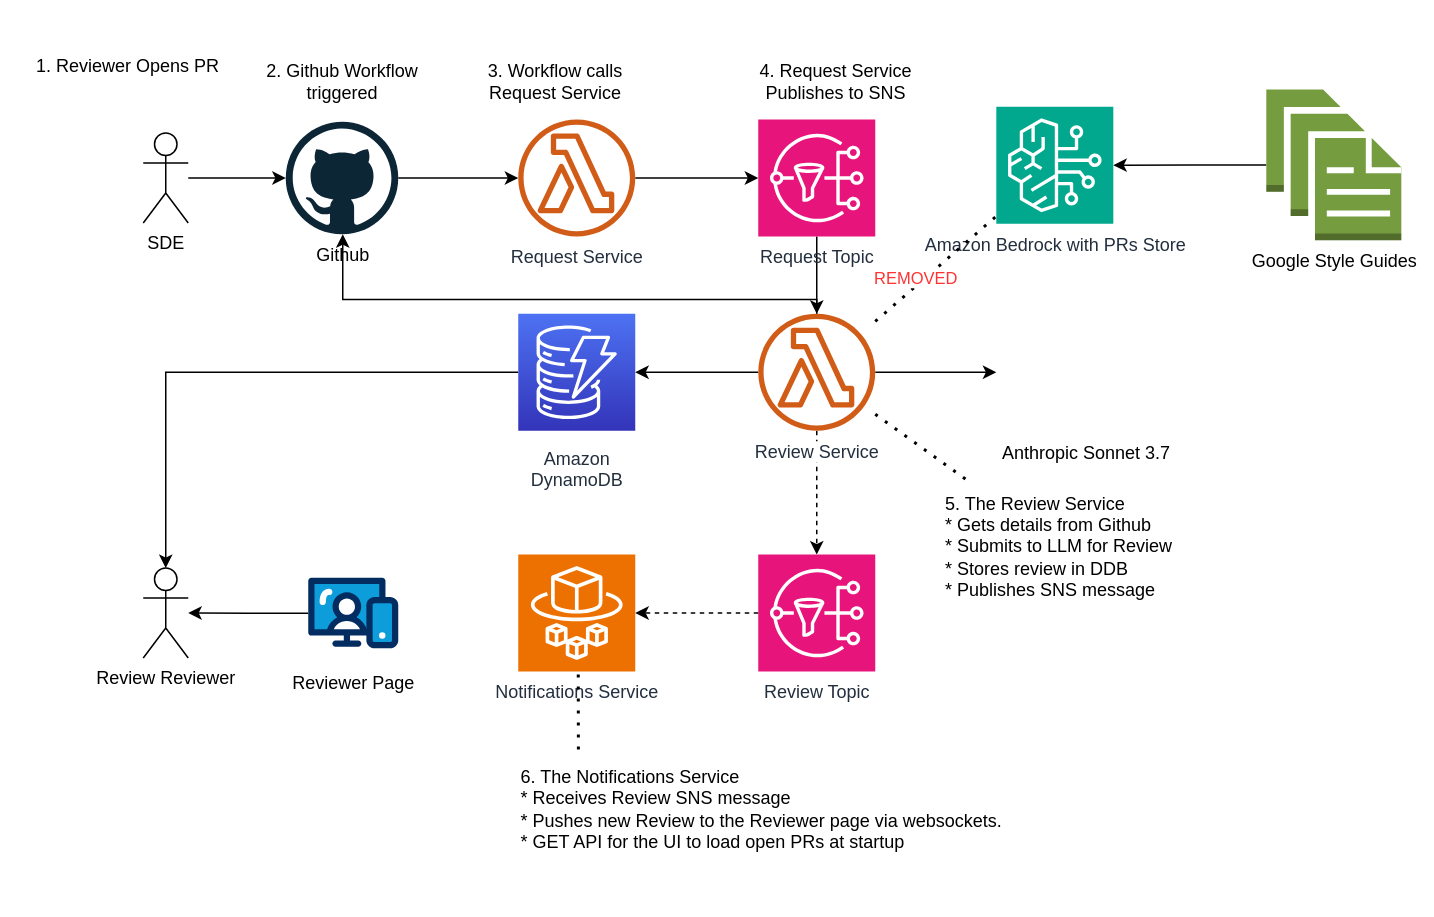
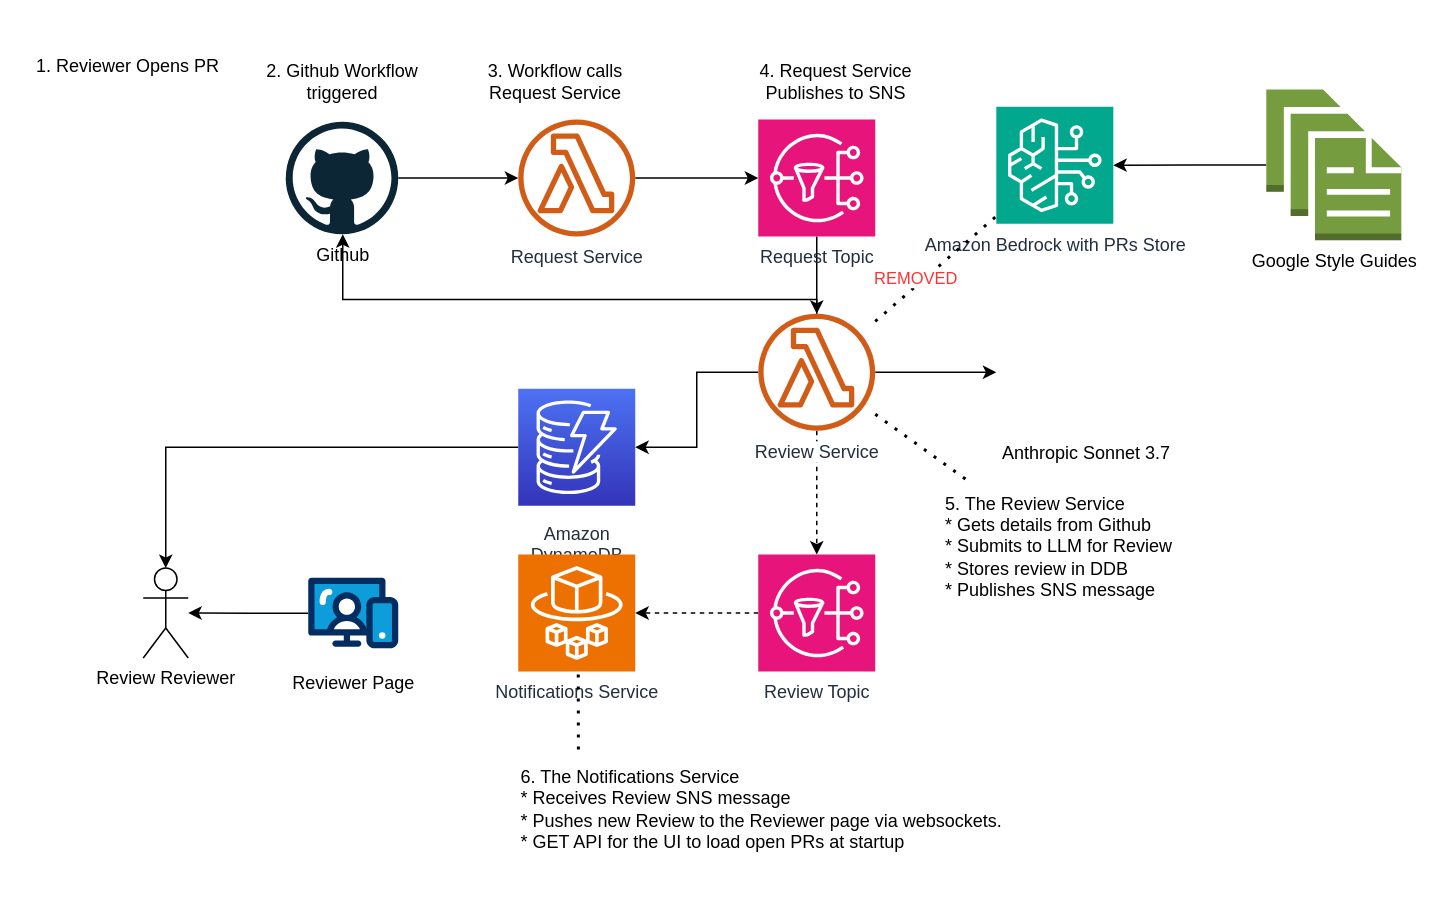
  <mxCell id="0" />
  <mxCell id="1" parent="0" />
  <mxCell id="2" style="edgeStyle=orthogonalEdgeStyle;rounded=0;orthogonalLoop=1;jettySize=auto;html=1;startArrow=open;startFill=0;endArrow=open;endFill=0;strokeWidth=2;strokeColor=#808080;" parent="1" edge="1"><mxGeometry relative="1" as="geometry"><Array as="points"><mxPoint x="115.5" y="20.5" /><mxPoint x="115.5" y="20.5" /></Array><mxPoint x="153.5" y="20.5" as="targetPoint" /></mxGeometry></mxCell>
  <mxCell id="3" value="" style="edgeStyle=orthogonalEdgeStyle;rounded=0;orthogonalLoop=1;jettySize=auto;html=1;startArrow=none;startFill=0;endArrow=open;endFill=0;strokeWidth=2;strokeColor=#808080;" parent="1" edge="1"><mxGeometry relative="1" as="geometry"><mxPoint x="463.5" y="81.5" as="sourcePoint" /></mxGeometry></mxCell>
  <mxCell id="4" value="" style="edgeStyle=orthogonalEdgeStyle;rounded=0;orthogonalLoop=1;jettySize=auto;html=1;" edge="1" parent="1" source="5" target="16"><mxGeometry relative="1" as="geometry" /></mxCell>
  <mxCell id="5" value="Request Service" style="outlineConnect=0;fontColor=#232F3E;gradientColor=none;fillColor=#D05C17;strokeColor=none;dashed=0;verticalLabelPosition=bottom;verticalAlign=top;align=center;html=1;fontSize=12;fontStyle=0;aspect=fixed;pointerEvents=1;shape=mxgraph.aws4.lambda_function;labelBackgroundColor=#ffffff;" parent="1" vertex="1"><mxGeometry x="345" y="79" width="78" height="78" as="geometry" /></mxCell>
  <mxCell id="6" value="" style="edgeStyle=orthogonalEdgeStyle;rounded=0;orthogonalLoop=1;jettySize=auto;html=1;" edge="1" parent="1" source="7" target="19"><mxGeometry relative="1" as="geometry" /></mxCell>
- <mxCell id="7" value="Amazon&lt;br&gt;DynamoDB&lt;br&gt;" style="outlineConnect=0;fontColor=#232F3E;gradientColor=#4D72F3;gradientDirection=north;fillColor=#3334B9;strokeColor=#ffffff;dashed=0;verticalLabelPosition=bottom;verticalAlign=top;align=center;html=1;fontSize=12;fontStyle=0;aspect=fixed;shape=mxgraph.aws4.resourceIcon;resIcon=mxgraph.aws4.dynamodb;labelBackgroundColor=#ffffff;spacingTop=5;" parent="1" vertex="1"><mxGeometry x="345" y="208.5" width="78" height="78" as="geometry" /></mxCell>
+ <mxCell id="7" value="Amazon&lt;br&gt;DynamoDB&lt;br&gt;" style="outlineConnect=0;fontColor=#232F3E;gradientColor=#4D72F3;gradientDirection=north;fillColor=#3334B9;strokeColor=#ffffff;dashed=0;verticalLabelPosition=bottom;verticalAlign=top;align=center;html=1;fontSize=12;fontStyle=0;aspect=fixed;shape=mxgraph.aws4.resourceIcon;resIcon=mxgraph.aws4.dynamodb;labelBackgroundColor=#ffffff;spacingTop=5;" parent="1" vertex="1"><mxGeometry x="345" y="258.5" width="78" height="78" as="geometry" /></mxCell>
  <mxCell id="8" value="" style="edgeStyle=orthogonalEdgeStyle;rounded=0;orthogonalLoop=1;jettySize=auto;html=1;" edge="1" parent="1" source="9" target="5"><mxGeometry relative="1" as="geometry" /></mxCell>
  <mxCell id="9" value="Github" style="dashed=0;outlineConnect=0;html=1;align=center;labelPosition=center;verticalLabelPosition=bottom;verticalAlign=top;shape=mxgraph.weblogos.github" parent="1" vertex="1"><mxGeometry x="190" y="80.5" width="75" height="75" as="geometry" /></mxCell>
  <mxCell id="10" value="" style="edgeStyle=orthogonalEdgeStyle;rounded=0;orthogonalLoop=1;jettySize=auto;html=1;" edge="1" parent="1" source="13" target="22"><mxGeometry relative="1" as="geometry" /></mxCell>
  <mxCell id="11" value="" style="edgeStyle=orthogonalEdgeStyle;rounded=0;orthogonalLoop=1;jettySize=auto;html=1;dashed=1;" edge="1" parent="1" source="13" target="18"><mxGeometry relative="1" as="geometry" /></mxCell>
  <mxCell id="12" value="" style="edgeStyle=orthogonalEdgeStyle;rounded=0;orthogonalLoop=1;jettySize=auto;html=1;" edge="1" parent="1" source="13" target="7"><mxGeometry relative="1" as="geometry" /></mxCell>
  <mxCell id="13" value="Review Service" style="outlineConnect=0;fontColor=#232F3E;gradientColor=none;fillColor=#D05C17;strokeColor=none;dashed=0;verticalLabelPosition=bottom;verticalAlign=top;align=center;html=1;fontSize=12;fontStyle=0;aspect=fixed;pointerEvents=1;shape=mxgraph.aws4.lambda_function;labelBackgroundColor=#ffffff;" parent="1" vertex="1"><mxGeometry x="505" y="208.5" width="78" height="78" as="geometry" /></mxCell>
  <mxCell id="14" value="Notifications Service" style="sketch=0;points=[[0,0,0],[0.25,0,0],[0.5,0,0],[0.75,0,0],[1,0,0],[0,1,0],[0.25,1,0],[0.5,1,0],[0.75,1,0],[1,1,0],[0,0.25,0],[0,0.5,0],[0,0.75,0],[1,0.25,0],[1,0.5,0],[1,0.75,0]];outlineConnect=0;fontColor=#232F3E;fillColor=#ED7100;strokeColor=#ffffff;dashed=0;verticalLabelPosition=bottom;verticalAlign=top;align=center;html=1;fontSize=12;fontStyle=0;aspect=fixed;shape=mxgraph.aws4.resourceIcon;resIcon=mxgraph.aws4.fargate;" parent="1" vertex="1"><mxGeometry x="345" y="369" width="78" height="78" as="geometry" /></mxCell>
  <mxCell id="15" value="" style="edgeStyle=orthogonalEdgeStyle;rounded=0;orthogonalLoop=1;jettySize=auto;html=1;" edge="1" parent="1" source="16" target="13"><mxGeometry relative="1" as="geometry" /></mxCell>
  <mxCell id="16" value="Request Topic" style="sketch=0;points=[[0,0,0],[0.25,0,0],[0.5,0,0],[0.75,0,0],[1,0,0],[0,1,0],[0.25,1,0],[0.5,1,0],[0.75,1,0],[1,1,0],[0,0.25,0],[0,0.5,0],[0,0.75,0],[1,0.25,0],[1,0.5,0],[1,0.75,0]];outlineConnect=0;fontColor=#232F3E;fillColor=#E7157B;strokeColor=#ffffff;dashed=0;verticalLabelPosition=bottom;verticalAlign=top;align=center;html=1;fontSize=12;fontStyle=0;aspect=fixed;shape=mxgraph.aws4.resourceIcon;resIcon=mxgraph.aws4.sns;" vertex="1" parent="1"><mxGeometry x="505" y="79" width="78" height="78" as="geometry" /></mxCell>
  <mxCell id="17" value="" style="edgeStyle=orthogonalEdgeStyle;rounded=0;orthogonalLoop=1;jettySize=auto;html=1;dashed=1;" edge="1" parent="1" source="18" target="14"><mxGeometry relative="1" as="geometry" /></mxCell>
  <mxCell id="18" value="Review Topic" style="sketch=0;points=[[0,0,0],[0.25,0,0],[0.5,0,0],[0.75,0,0],[1,0,0],[0,1,0],[0.25,1,0],[0.5,1,0],[0.75,1,0],[1,1,0],[0,0.25,0],[0,0.5,0],[0,0.75,0],[1,0.25,0],[1,0.5,0],[1,0.75,0]];outlineConnect=0;fontColor=#232F3E;fillColor=#E7157B;strokeColor=#ffffff;dashed=0;verticalLabelPosition=bottom;verticalAlign=top;align=center;html=1;fontSize=12;fontStyle=0;aspect=fixed;shape=mxgraph.aws4.resourceIcon;resIcon=mxgraph.aws4.sns;" vertex="1" parent="1"><mxGeometry x="505" y="369" width="78" height="78" as="geometry" /></mxCell>
  <mxCell id="19" value="Review Reviewer" style="shape=umlActor;verticalLabelPosition=bottom;verticalAlign=top;html=1;outlineConnect=0;" vertex="1" parent="1"><mxGeometry x="95" y="378" width="30" height="60" as="geometry" /></mxCell>
- <mxCell id="20" value="" style="edgeStyle=orthogonalEdgeStyle;rounded=0;orthogonalLoop=1;jettySize=auto;html=1;" edge="1" parent="1" source="21" target="9"><mxGeometry relative="1" as="geometry" /></mxCell>
- <mxCell id="21" value="SDE" style="shape=umlActor;verticalLabelPosition=bottom;verticalAlign=top;html=1;outlineConnect=0;" vertex="1" parent="1"><mxGeometry x="95" y="88" width="30" height="60" as="geometry" /></mxCell>
  <mxCell id="22" value="Anthropic Sonnet 3.7" style="shape=image;imageAspect=0;aspect=fixed;verticalLabelPosition=bottom;verticalAlign=top;image=https://th.bing.com/th/id/R.c33b748a175e7e64610f3183b87d30b3?rik=NquYwMZx8bFdFg&amp;riu=http%3a%2f%2fbeaiware.pl%2fwp-content%2fuploads%2f2024%2f10%2fanthropic-claude-3.5-sonnet-ai-artificial-intelligence-model-benchmarks.jpg&amp;ehk=moTBKskJvGE4zEc%2b1Tt6qM5PKY3paDY0YPxlo%2fU7tnU%3d&amp;risl=&amp;pid=ImgRaw&amp;r=0;" vertex="1" parent="1"><mxGeometry x="663.71" y="207.5" width="120.58" height="80" as="geometry" /></mxCell>
  <mxCell id="23" value="" style="edgeStyle=orthogonalEdgeStyle;rounded=0;orthogonalLoop=1;jettySize=auto;html=1;" edge="1" parent="1" source="24" target="19"><mxGeometry relative="1" as="geometry" /></mxCell>
  <mxCell id="24" value="Reviewer Page" style="verticalLabelPosition=bottom;aspect=fixed;html=1;shape=mxgraph.salesforce.web;" vertex="1" parent="1"><mxGeometry x="205" y="384.3" width="60" height="47.4" as="geometry" /></mxCell>
  <mxCell id="25" value="2. Github Workflow&lt;br&gt;triggered" style="text;strokeColor=none;align=center;fillColor=none;html=1;verticalAlign=middle;whiteSpace=wrap;rounded=0;" vertex="1" parent="1"><mxGeometry x="162.5" y="39" width="130" height="30" as="geometry" /></mxCell>
  <mxCell id="26" value="1. Reviewer Opens PR" style="text;strokeColor=none;align=center;fillColor=none;html=1;verticalAlign=middle;whiteSpace=wrap;rounded=0;" vertex="1" parent="1"><mxGeometry x="20" y="29" width="130" height="30" as="geometry" /></mxCell>
  <mxCell id="27" value="3. Workflow calls Request Service" style="text;strokeColor=none;align=center;fillColor=none;html=1;verticalAlign=middle;whiteSpace=wrap;rounded=0;" vertex="1" parent="1"><mxGeometry x="305" y="39" width="130" height="30" as="geometry" /></mxCell>
  <mxCell id="28" value="4. Request Service Publishes to SNS" style="text;strokeColor=none;align=center;fillColor=none;html=1;verticalAlign=middle;whiteSpace=wrap;rounded=0;" vertex="1" parent="1"><mxGeometry x="479" y="39" width="156" height="30" as="geometry" /></mxCell>
  <mxCell id="29" value="5. The Review Service&lt;div&gt;* Gets details from Github&lt;br&gt;&lt;div style=&quot;&quot;&gt;&lt;span style=&quot;background-color: initial;&quot;&gt;* Submits to LLM for Review&lt;br&gt;* Stores review in DDB&lt;br&gt;* Publishes SNS message&lt;/span&gt;&lt;/div&gt;&lt;/div&gt;" style="text;strokeColor=none;align=left;fillColor=none;html=1;verticalAlign=middle;whiteSpace=wrap;rounded=0;" vertex="1" parent="1"><mxGeometry x="628.29" y="319" width="156" height="90" as="geometry" /></mxCell>
  <mxCell id="30" value="" style="edgeStyle=orthogonalEdgeStyle;rounded=0;orthogonalLoop=1;jettySize=auto;html=1;" edge="1" parent="1" source="13" target="9"><mxGeometry relative="1" as="geometry"><mxPoint x="515" y="258" as="sourcePoint" /><mxPoint x="433" y="258" as="targetPoint" /><Array as="points"><mxPoint x="544" y="199" /><mxPoint x="228" y="199" /></Array></mxGeometry></mxCell>
  <mxCell id="31" value="6. The Notifications Service&lt;div&gt;* Receives Review SNS message&lt;br&gt;* Pushes new Review to the Reviewer page via websockets.&lt;br&gt;* GET API for the UI to load open PRs at startup&lt;/div&gt;" style="text;strokeColor=none;align=left;fillColor=none;html=1;verticalAlign=middle;whiteSpace=wrap;rounded=0;" vertex="1" parent="1"><mxGeometry x="345" y="489" width="326" height="100" as="geometry" /></mxCell>
  <mxCell id="32" value="" style="endArrow=none;dashed=1;html=1;dashPattern=1 3;strokeWidth=2;rounded=0;exitX=0.123;exitY=0.1;exitDx=0;exitDy=0;exitPerimeter=0;" edge="1" parent="1" source="31"><mxGeometry width="50" height="50" relative="1" as="geometry"><mxPoint x="335" y="494" as="sourcePoint" /><mxPoint x="385" y="444" as="targetPoint" /></mxGeometry></mxCell>
  <mxCell id="33" value="Amazon Bedrock with PRs Store" style="sketch=0;points=[[0,0,0],[0.25,0,0],[0.5,0,0],[0.75,0,0],[1,0,0],[0,1,0],[0.25,1,0],[0.5,1,0],[0.75,1,0],[1,1,0],[0,0.25,0],[0,0.5,0],[0,0.75,0],[1,0.25,0],[1,0.5,0],[1,0.75,0]];outlineConnect=0;fontColor=#232F3E;fillColor=#01A88D;strokeColor=#ffffff;dashed=0;verticalLabelPosition=bottom;verticalAlign=top;align=center;html=1;fontSize=12;fontStyle=0;aspect=fixed;shape=mxgraph.aws4.resourceIcon;resIcon=mxgraph.aws4.bedrock;" vertex="1" parent="1"><mxGeometry x="663.71" y="70.5" width="78" height="78" as="geometry" /></mxCell>
  <mxCell id="34" value="" style="edgeStyle=orthogonalEdgeStyle;rounded=0;orthogonalLoop=1;jettySize=auto;html=1;" edge="1" parent="1" source="35" target="33"><mxGeometry relative="1" as="geometry" /></mxCell>
  <mxCell id="35" value="Google Style Guides" style="outlineConnect=0;dashed=0;verticalLabelPosition=bottom;verticalAlign=top;align=center;html=1;shape=mxgraph.aws3.documents;fillColor=#759C3E;gradientColor=none;" vertex="1" parent="1"><mxGeometry x="843.71" y="59" width="90" height="100.5" as="geometry" /></mxCell>
  <mxCell id="36" value="" style="endArrow=none;dashed=1;html=1;dashPattern=1 3;strokeWidth=2;rounded=0;" edge="1" parent="1" source="13" target="29"><mxGeometry width="50" height="50" relative="1" as="geometry"><mxPoint x="675" y="369" as="sourcePoint" /><mxPoint x="725" y="319" as="targetPoint" /></mxGeometry></mxCell>
  <mxCell id="37" value="" style="endArrow=none;dashed=1;html=1;dashPattern=1 3;strokeWidth=2;rounded=0;" edge="1" parent="1" source="13" target="33"><mxGeometry width="50" height="50" relative="1" as="geometry"><mxPoint x="675" y="369" as="sourcePoint" /><mxPoint x="725" y="319" as="targetPoint" /></mxGeometry></mxCell>
  <mxCell id="38" value="&lt;font color=&quot;#ff3333&quot;&gt;REMOVED&lt;/font&gt;" style="edgeLabel;html=1;align=center;verticalAlign=middle;resizable=0;points=[];" vertex="1" connectable="0" parent="37"><mxGeometry x="-0.268" y="4" relative="1" as="geometry"><mxPoint as="offset" /></mxGeometry></mxCell>
